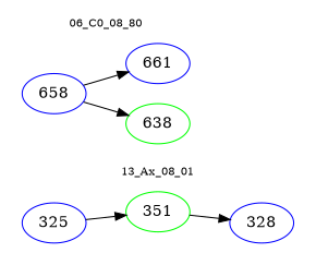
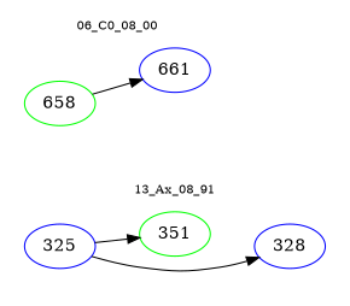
  digraph {
    rankdir=LR
    node [color=blue]
    edge [color=black]
    n1 [label=325]
    n2 [label=328]
    n3 [color=green label=351]
-   n4 [label=658]
-   n5 [color=green label=638]
+   n4 [color=green label=658]
    n6 [label=661]
    subgraph cluster_1 {
      color=white
      fontsize=10
-     label="13_Ax_08_01"
+     label="13_Ax_08_91"
      n1
      n2
      n3
    }
    subgraph cluster_2 {
      color=white
      fontsize=10
-     label="06_C0_08_80"
+     label="06_C0_08_00"
      n4
-     n5
      n6
    }
-   n3 -> n2
+   n1 -> n2
    n1 -> n3
-   n4 -> n5
    n4 -> n6
  }
